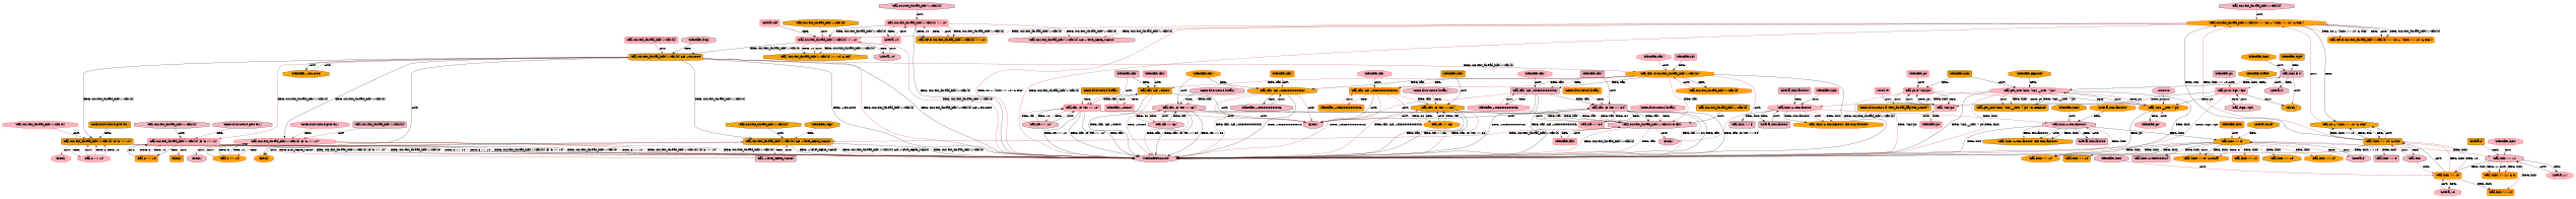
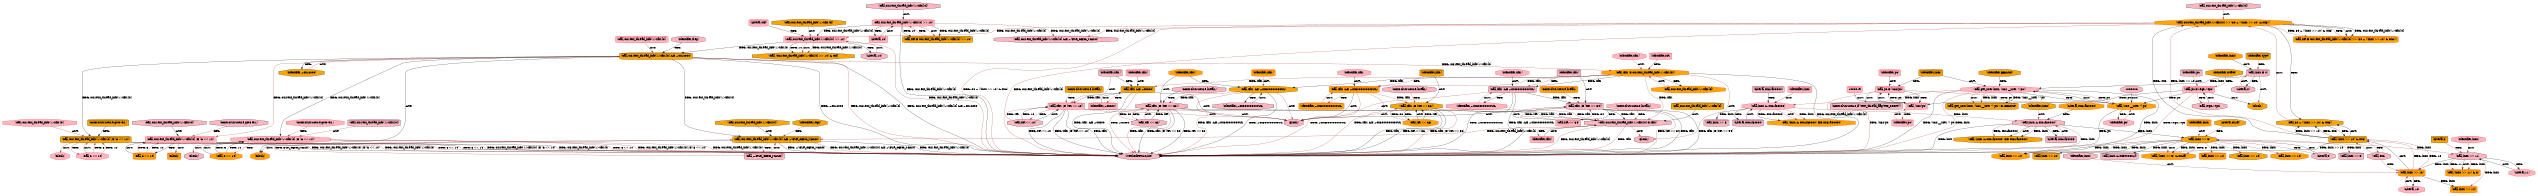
  digraph {
    node [color=black fillcolor=lightpink shape=octagon style=filled]
    edge [color=brown]
    n1 [fillcolor=orange label="(Call,current_thread_info()->xfsr[0] &= ~0x1c000)" shape=cylinder]
    n2 [fillcolor=orange label="(Call,current_thread_info()->xfsr[0] |= (6 << 14))" shape=cylinder]
    n3 [color=red label="(Call,current_thread_info()->xfsr[0] |= (6 << 14))" shape=cylinder]
    n4 [color=red label="(Call,current_thread_info()->xfsr[0] |= (6 << 14))"]
    n5 [color=red fillcolor=orange label="(Call,xfsr = current_thread_info()->xfsr[0])"]
    n6 [fillcolor=orange label="(Call,current_thread_info()->xfsr[0] &= ~(FSR_CEXC_MASK))" shape=cylinder]
    n7 [fillcolor=orange label="(Identifier,~0x1c000)"]
    n8 [color=red fillcolor=orange label="(Block,)"]
    n9 [label="(MethodReturn,int)"]
    n10 [color=red label="(Block,)"]
    n11 [color=red label="(Call,6 << 14)"]
    n12 [color=red fillcolor=orange label="(Block,)" shape=cylinder]
    n13 [color=red fillcolor=orange label="(Call,6 << 14)" shape=cylinder]
    n14 [label="(Block,)"]
    n15 [color=red fillcolor=orange label="(Call,6 << 14)"]
    n16 [fillcolor=orange label="(Call,xfsr &= ~0xc00)" shape=cylinder]
    n17 [label="(Call,current_thread_info()->xfsr[0] = xfsr)"]
    n18 [fillcolor=orange label="(Call,xfsr &= ~0x300000000UL)"]
    n19 [label="(Call,xfsr &= ~0xc00000000UL)" shape=cylinder]
    n20 [color=red fillcolor=orange label="(Call,xfsr &= ~0x3000000000UL)" shape=cylinder]
    n21 [label="(Block,)"]
    n22 [color=red fillcolor=orange label="(Call,current_thread_info()->xfsr[0])"]
    n23 [label="(Call,~(FSR_CEXC_MASK))" shape=cylinder]
    n24 [color=red label="(Call,current_thread_info()->xfsr[0] >> 14)" shape=cylinder]
    n25 [label="(Literal,14)"]
    n26 [fillcolor=orange label="(Call,(current_thread_info()->xfsr[0] >> 14) & 0xf)"]
    n27 [color=red label="(Call,current_thread_info()->xfsr[0] >> 10)" shape=cylinder]
    n28 [label="(Call,current_thread_info()->xfsr[0] &= ~(FSR_CEXC_MASK))"]
    n29 [color=red label="(Literal,10)" shape=cylinder]
    n30 [fillcolor=orange label="(Call,XR = current_thread_info()->xfsr[0] >> 10)" shape=cylinder]
    n31 [color=red fillcolor=orange label="(Call,current_thread_info()->xfsr[0] >> (30 + ((insn >> 10) & 0x6)))"]
    n32 [fillcolor=orange label="(Call,30 + ((insn >> 10) & 0x6))"]
    n33 [color=red fillcolor=orange label="(Call,XR = current_thread_info()->xfsr[0] >> (30 + ((insn >> 10) & 0x6)))" shape=cylinder]
    n34 [fillcolor=orange label="(Call,(insn >> 10) & 0x6)" shape=cylinder]
    n35 [label="(Call,0x6)"]
    n36 [color=red fillcolor=orange label="(Call,insn >> 10)" shape=cylinder]
    n37 [color=red label="(Literal,10)"]
    n38 [color=red fillcolor=orange label="(Call,insn >> 14)" shape=cylinder]
    n39 [label="(Call,insn >> 11)"]
    n40 [color=red fillcolor=orange label="(Call,(insn >> 11) & 3)" shape=cylinder]
    n41 [color=red label="(Literal,11)"]
    n42 [fillcolor=orange label="(Call,insn >> 5)"]
    n43 [label="(Literal,5)"]
    n44 [label="(Call,insn >> 5)" shape=cylinder]
    n45 [fillcolor=orange label="(Call,insn >> 10)" shape=cylinder]
    n46 [label="(Call,insn & 0x3e00001f)" shape=cylinder]
    n47 [color=red fillcolor=orange label="(Call,(insn >> 5) & 0x1ff)"]
    n48 [color=red fillcolor=orange label="(Call,insn >> 14)" shape=cylinder]
    n49 [color=red fillcolor=orange label="(Call,insn >> 14)"]
    n50 [fillcolor=orange label="(Call,insn >> 14)"]
    n51 [color=red fillcolor=orange label="(Call,insn >> 14)"]
    n52 [label="(Call,insn & 0xc1f80000)"]
    n53 [fillcolor=orange label="(Call,(insn & 0xc1f80000) == 0x81a80000)"]
    n54 [label="(Literal,0xc1f80000)" shape=cylinder]
    n55 [color=red label="(Call,insn & 0xc1f80000)"]
    n56 [label="(Literal,0xc1f80000)" shape=cylinder]
    n57 [color=red fillcolor=orange label="(Call,(insn & 0xc1f80000) == 0x81a00000)"]
    n58 [label="(Call,insn >> 5)" shape=cylinder]
    n59 [color=red label="(Call,get_user(insn, (u32 __user *) pc))"]
    n60 [color=red fillcolor=orange label="(Call,(u32 __user *) pc)"]
    n61 [fillcolor=orange label="(Call,get_user(insn, (u32 __user *) pc) != -EFAULT)" shape=cylinder]
    n62 [color=red label="(Identifier,pc)"]
    n63 [label="(Call,insn = 0)" shape=cylinder]
    n64 [label="(Literal,0)"]
    n65 [fillcolor=orange label="(Block,)"]
    n66 [color=red label="(Call,pc = (u32)pc)" shape=cylinder]
    n67 [color=red label="(Call,(u32)pc)" shape=cylinder]
-   n68 [fillcolor=orange label="(ControlStructure,if (test_thread_flag(TIF_32BIT)))" shape=cylinder]
+   n68 [label="(ControlStructure,if (test_thread_flag(TIF_32BIT)))" shape=cylinder]
    n69 [color=red label="(Identifier,pc)" shape=cylinder]
    n70 [color=red label="(Call,pc = regs->tpc)" shape=cylinder]
    n71 [label="(Call,regs->tpc)"]
    n72 [color=red label="(Call,xfsr |= (XR << 10))" shape=cylinder]
    n73 [label="(Block,)"]
    n74 [color=red label="(Identifier,~0xc00)" shape=cylinder]
    n75 [color=red label="(Identifier,xfsr)" shape=cylinder]
    n76 [label="(Call,xfsr |= (XR << 32))"]
    n77 [label="(Identifier,~0x300000000UL)"]
    n78 [label="(Call,xfsr |= (XR << 34))" shape=cylinder]
    n79 [color=red label="(Identifier,~0xc00000000UL)"]
    n80 [fillcolor=orange label="(Call,xfsr |= (XR << 36))"]
    n81 [color=red fillcolor=orange label="(Identifier,~0x3000000000UL)" shape=cylinder]
    n82 [label="(Call,XR << 10)"]
    n83 [label="(Call,XR << 32)"]
    n84 [color=red label="(Call,XR << 34)" shape=cylinder]
    n85 [color=red fillcolor=orange label="(Call,XR << 36)"]
    n86 [fillcolor=orange label="(Identifier,insn)" shape=cylinder]
    n87 [label="(Identifier,insn)"]
    n88 [label="(Identifier,xfsr)" shape=cylinder]
    n89 [fillcolor=orange label="(ControlStructure,goto err;)" shape=cylinder]
    n90 [color=red label="(Identifier,insn)"]
    n91 [label="(ControlStructure,break;)"]
    n92 [color=red label="(ControlStructure,goto err;)"]
    n93 [label="(Call,current_thread_info()->xfsr[0])" shape=cylinder]
    n94 [color=red fillcolor=orange label="(Literal,0x81a80000)"]
    n95 [color=red label="(Identifier,XR)" shape=cylinder]
    n96 [color=red label="(ControlStructure,break;)"]
    n97 [color=red fillcolor=orange label="(Identifier,xfsr)"]
    n98 [color=red label="(Identifier,pc)" shape=cylinder]
    n99 [fillcolor=orange label="(Identifier,EFAULT)"]
    n100 [label="(ControlStructure,break;)"]
    n101 [color=red label="(Call,current_thread_info()->xfsr[0])"]
    n102 [color=red label="(Call,current_thread_info()->xfsr[0])" shape=cylinder]
    n103 [label="(Identifier,freg)"]
    n104 [fillcolor=orange label="(Call,current_thread_info()->xfsr[0])"]
    n105 [fillcolor=orange label="(Identifier,tstate)"]
    n106 [label="(Identifier,xfsr)" shape=cylinder]
    n107 [color=red label="(Identifier,xfsr)"]
    n108 [label="(ControlStructure,goto err;)"]
    n109 [label="(Identifier,pc)" shape=cylinder]
    n110 [fillcolor=orange label="(Identifier,xfsr)" shape=cylinder]
    n111 [fillcolor=orange label="(Literal,3)" shape=cylinder]
    n112 [color=red label="(Identifier,insn)" shape=cylinder]
    n113 [fillcolor=orange label="(Call,current_thread_info()->xfsr[0])" shape=cylinder]
    n114 [label="(Call,current_thread_info()->xfsr[0])"]
    n115 [color=red label="(Identifier,xfsr)"]
    n116 [color=red fillcolor=orange label="(Identifier,xfsr)" shape=cylinder]
    n117 [label="(Call,current_thread_info()->xfsr[0])"]
    n118 [color=red label="(Identifier,xfsr)"]
    n119 [fillcolor=orange label="(Literal,0x1ff)"]
    n120 [fillcolor=orange label="(Identifier,regs)"]
    n121 [color=red fillcolor=orange label="(Identifier,insn)" shape=cylinder]
    n122 [fillcolor=orange label="(Identifier,insn)"]
    n123 [color=red label="(Identifier,xfsr)" shape=cylinder]
    n124 [label="(Call,current_thread_info()->xfsr[0])"]
    n125 [color=red fillcolor=orange label="(ControlStructure,break;)" shape=cylinder]
    n126 [fillcolor=orange label="(Identifier,type)" shape=cylinder]
    n127 [fillcolor=orange label="(ControlStructure,break;)" shape=cylinder]
    n128 [label="(Literal,0x81a00000)" shape=cylinder]
    n129 [color=red label="(Literal,0xf)" shape=cylinder]
    n130 [fillcolor=orange label="(Call,current_thread_info()->xfsr[0])"]
    n131 [color=red fillcolor=orange label="(Identifier,insn)"]
    1000226
    1000219 [color=red shape=cylinder]
    n1 -> n2 [color=black label="DDG: current_thread_info()->xfsr[0]"]
    n1 -> n3 [label="DDG: current_thread_info()->xfsr[0]"]
    n1 -> n4 [color=black label="DDG: current_thread_info()->xfsr[0]"]
    n1 -> n5 [label="DDG: current_thread_info()->xfsr[0]"]
    n1 -> n6 [color=black label="DDG: current_thread_info()->xfsr[0]"]
-   n1 -> n7 [color=black label="AST: "]
+   n1 -> n7 [color=black label="CFG: "]
    n1 -> n8 [color=black label="AST: "]
    n1 -> n9 [label="DDG: current_thread_info()->xfsr[0]"]
    n1 -> n9 [color=black label="DDG: current_thread_info()->xfsr[0] &= ~0x1c000"]
    n1 -> n9 [color=black label="DDG: ~0x1c000"]
    n2 -> n9 [label="DDG: current_thread_info()->xfsr[0]"]
    n2 -> n9 [label="DDG: 6 << 14"]
    n2 -> n9 [color=black label="DDG: current_thread_info()->xfsr[0] |= (6 << 14)"]
    n2 -> n10 [label="AST: "]
    n2 -> n11 [label="CFG: "]
    n3 -> n9 [color=black label="DDG: 6 << 14"]
    n3 -> n9 [label="DDG: current_thread_info()->xfsr[0] |= (6 << 14)"]
    n3 -> n9 [color=black label="DDG: current_thread_info()->xfsr[0]"]
    n3 -> n12 [label="AST: "]
    n3 -> n13 [color=black label="CFG: "]
    n4 -> n9 [label="DDG: current_thread_info()->xfsr[0] |= (6 << 14)"]
    n4 -> n9 [label="DDG: current_thread_info()->xfsr[0]"]
    n4 -> n9 [label="DDG: 6 << 14"]
    n4 -> n14 [label="AST: "]
    n4 -> n15 [label="CFG: "]
    n5 -> n9 [color=black label="DDG: current_thread_info()->xfsr[0]"]
    n5 -> n16 [label="DDG: xfsr"]
    n5 -> n17 [label="DDG: xfsr"]
    n5 -> n18 [color=black label="DDG: xfsr"]
    n5 -> n19 [color=black label="DDG: xfsr"]
    n5 -> n20 [label="DDG: xfsr"]
    n5 -> n21 [label="AST: "]
    n5 -> n22 [color=black label="CFG: "]
    n6 -> n8 [color=black label="AST: "]
    n6 -> n9 [label="DDG: current_thread_info()->xfsr[0] &= ~(FSR_CEXC_MASK)"]
    n6 -> n9 [color=black label="DDG: current_thread_info()->xfsr[0]"]
    n6 -> n9 [color=black label="DDG: ~(FSR_CEXC_MASK)"]
    n6 -> n23 [label="CFG: "]
    n7 -> n1 [label="AST: "]
    n11 -> n2 [label="AST: "]
    n11 -> n2 [label="DDG: 6"]
    n11 -> n2 [label="DDG: 14"]
    n13 -> n3 [color=black label="AST: "]
    n13 -> n3 [label="DDG: 6"]
    n13 -> n3 [label="DDG: 14"]
    n15 -> n4 [color=black label="AST: "]
    n15 -> n4 [color=black label="DDG: 6"]
    n15 -> n4 [color=black label="DDG: 14"]
    n16 -> n9 [color=black label="DDG: xfsr &= ~0xc00"]
    n16 -> n9 [label="DDG: ~0xc00"]
    n16 -> n72 [color=black label="DDG: xfsr"]
    n16 -> n73 [color=black label="AST: "]
    n16 -> n74 [label="CFG: "]
    n17 -> n6 [label="DDG: current_thread_info()->xfsr[0]"]
    n17 -> n9 [label="DDG: xfsr"]
    n17 -> n9 [label="DDG: current_thread_info()->xfsr[0]"]
    n17 -> n21 [label="AST: "]
    n17 -> n75 [label="CFG: "]
    n18 -> n9 [label="DDG: xfsr &= ~0x300000000UL"]
    n18 -> n9 [color=black label="DDG: ~0x300000000UL"]
    n18 -> n73 [label="AST: "]
    n18 -> n76 [label="DDG: xfsr"]
    n18 -> n77 [color=black label="CFG: "]
    n19 -> n9 [color=black label="DDG: ~0xc00000000UL"]
    n19 -> n9 [color=black label="DDG: xfsr &= ~0xc00000000UL"]
    n19 -> n73 [label="AST: "]
    n19 -> n78 [color=black label="DDG: xfsr"]
    n19 -> n79 [color=black label="CFG: "]
    n20 -> n9 [label="DDG: xfsr &= ~0x3000000000UL"]
    n20 -> n9 [label="DDG: ~0x3000000000UL"]
    n20 -> n73 [color=black label="AST: "]
    n20 -> n80 [label="DDG: xfsr"]
    n20 -> n81 [label="CFG: "]
    n22 -> n5 [label="AST: "]
    n23 -> n6 [label="AST: "]
    n23 -> n6 [label="DDG: FSR_CEXC_MASK"]
    n24 -> n1 [color=black label="DDG: current_thread_info()->xfsr[0]"]
    n24 -> n9 [label="DDG: current_thread_info()->xfsr[0]"]
    n24 -> n25 [color=black label="CFG: "]
    n24 -> n26 [label="AST: "]
    n24 -> n26 [label="DDG: current_thread_info()->xfsr[0]"]
    n24 -> n26 [color=black label="DDG: 14"]
    n25 -> n24 [label="AST: "]
    n27 -> n9 [color=black label="DDG: current_thread_info()->xfsr[0]"]
    n27 -> n24 [color=black label="DDG: current_thread_info()->xfsr[0]"]
    n27 -> n28 [label="DDG: current_thread_info()->xfsr[0]"]
    n27 -> n29 [color=black label="CFG: "]
    n27 -> n30 [label="AST: "]
    n27 -> n30 [color=black label="DDG: current_thread_info()->xfsr[0]"]
    n27 -> n30 [color=black label="DDG: 10"]
    n29 -> n27 [color=black label="AST: "]
    n30 -> n27 [label="CFG: "]
    n31 -> n9 [label="DDG: 30 + ((insn >> 10) & 0x6)"]
    n31 -> n9 [label="DDG: current_thread_info()->xfsr[0]"]
    n31 -> n24 [label="DDG: current_thread_info()->xfsr[0]"]
    n31 -> n28 [label="DDG: current_thread_info()->xfsr[0]"]
    n31 -> n32 [color=black label="CFG: "]
    n31 -> n33 [color=black label="AST: "]
    n31 -> n33 [color=black label="DDG: current_thread_info()->xfsr[0]"]
    n31 -> n33 [label="DDG: 30 + ((insn >> 10) & 0x6)"]
    n32 -> n31 [label="AST: "]
    n32 -> n34 [color=black label="CFG: "]
    n33 -> n31 [label="CFG: "]
    n34 -> n9 [color=black label="DDG: insn >> 10"]
    n34 -> n31 [label="DDG: insn >> 10"]
    n34 -> n31 [color=black label="DDG: 0x6"]
    n34 -> n32 [color=black label="AST: "]
    n34 -> n32 [color=black label="DDG: insn >> 10"]
    n34 -> n32 [color=black label="DDG: 0x6"]
    n34 -> n35 [label="CFG: "]
    n35 -> n34 [label="AST: "]
    n35 -> n36 [label="CFG: "]
    n36 -> n34 [color=black label="AST: "]
    n36 -> n34 [label="DDG: insn"]
    n36 -> n34 [label="DDG: 10"]
    n36 -> n37 [color=black label="CFG: "]
    n36 -> n38 [color=black label="DDG: insn"]
    n37 -> n36 [label="AST: "]
    n39 -> n36 [color=black label="DDG: insn"]
    n39 -> n38 [label="DDG: insn"]
    n39 -> n40 [color=black label="AST: "]
    n39 -> n40 [label="DDG: insn"]
    n39 -> n40 [label="DDG: 11"]
    n39 -> n41 [color=black label="CFG: "]
    n41 -> n39 [color=black label="AST: "]
    n42 -> n9 [color=black label="DDG: insn"]
    n42 -> n39 [label="DDG: insn"]
    n42 -> n43 [label="CFG: "]
    n42 -> n44 [label="DDG: insn"]
    n42 -> n45 [color=black label="DDG: insn"]
    n42 -> n46 [color=black label="DDG: insn"]
    n42 -> n47 [label="AST: "]
    n42 -> n47 [color=black label="DDG: insn"]
    n42 -> n47 [label="DDG: 5"]
    n42 -> n48 [label="DDG: insn"]
    n42 -> n49 [label="DDG: insn"]
    n42 -> n50 [label="DDG: insn"]
    n42 -> n51 [label="DDG: insn"]
    n43 -> n42 [color=black label="AST: "]
    n52 -> n9 [color=black label="DDG: insn"]
    n52 -> n42 [color=black label="DDG: insn"]
    n52 -> n49 [label="DDG: insn"]
    n52 -> n53 [color=black label="AST: "]
    n52 -> n53 [color=black label="DDG: insn"]
    n52 -> n53 [label="DDG: 0xc1f80000"]
    n52 -> n54 [color=black label="CFG: "]
    n54 -> n52 [label="AST: "]
    n55 -> n52 [label="DDG: insn"]
    n55 -> n56 [color=black label="CFG: "]
    n55 -> n57 [label="AST: "]
    n55 -> n57 [label="DDG: insn"]
    n55 -> n57 [color=black label="DDG: 0xc1f80000"]
    n55 -> n58 [color=black label="DDG: insn"]
    n56 -> n55 [color=black label="AST: "]
    n59 -> n9 [color=black label="DDG: (u32 __user *) pc"]
    n59 -> n9 [label="DDG: insn"]
    n59 -> n49 [color=black label="DDG: insn"]
    n59 -> n55 [label="DDG: insn"]
    n59 -> n60 [color=black label="CFG: "]
    n59 -> n61 [label="AST: "]
    n59 -> n61 [label="DDG: insn"]
    n59 -> n61 [color=black label="DDG: (u32 __user *) pc"]
    n60 -> n9 [color=black label="DDG: pc"]
    n60 -> n59 [color=black label="AST: "]
    n60 -> n59 [label="DDG: pc"]
    n60 -> n62 [color=black label="CFG: "]
    n62 -> n60 [label="AST: "]
    n63 -> n59 [color=black label="DDG: insn"]
    n63 -> n64 [color=black label="CFG: "]
    n63 -> n65 [label="AST: "]
    n64 -> n63 [label="AST: "]
    n66 -> n9 [label="DDG: (u32)pc"]
    n66 -> n60 [label="DDG: pc"]
    n66 -> n67 [color=black label="CFG: "]
    n66 -> n68 [label="AST: "]
    n67 -> n66 [color=black label="AST: "]
    n67 -> n66 [color=black label="DDG: pc"]
    n67 -> n69 [label="CFG: "]
    n69 -> n67 [label="AST: "]
    n70 -> n9 [label="DDG: regs->tpc"]
    n70 -> n60 [color=black label="DDG: pc"]
    n70 -> n65 [color=black label="AST: "]
    n70 -> n67 [color=black label="DDG: pc"]
    n70 -> n71 [label="CFG: "]
    n71 -> n70 [color=black label="AST: "]
    n72 -> n9 [color=black label="DDG: xfsr"]
    n72 -> n9 [color=black label="DDG: XR << 10"]
    n72 -> n9 [color=black label="DDG: xfsr |= (XR << 10)"]
    n72 -> n17 [color=black label="DDG: xfsr"]
    n72 -> n73 [label="AST: "]
    n72 -> n82 [label="CFG: "]
    n74 -> n16 [color=black label="AST: "]
    n75 -> n17 [color=black label="AST: "]
    n76 -> n9 [color=black label="DDG: XR << 32"]
    n76 -> n9 [label="DDG: xfsr"]
    n76 -> n9 [color=black label="DDG: xfsr |= (XR << 32)"]
    n76 -> n17 [color=black label="DDG: xfsr"]
    n76 -> n73 [label="AST: "]
    n76 -> n83 [label="CFG: "]
    n77 -> n18 [color=black label="AST: "]
    n78 -> n9 [color=black label="DDG: xfsr |= (XR << 34)"]
    n78 -> n9 [label="DDG: XR << 34"]
    n78 -> n9 [color=black label="DDG: xfsr"]
    n78 -> n17 [color=black label="DDG: xfsr"]
    n78 -> n73 [color=black label="AST: "]
    n78 -> n84 [color=black label="CFG: "]
    n79 -> n19 [label="AST: "]
    n80 -> n9 [label="DDG: xfsr |= (XR << 36)"]
    n80 -> n9 [color=black label="DDG: xfsr"]
    n80 -> n9 [color=black label="DDG: XR << 36"]
    n80 -> n17 [label="DDG: xfsr"]
    n80 -> n73 [label="AST: "]
    n80 -> n85 [color=black label="CFG: "]
    n81 -> n20 [label="AST: "]
    n82 -> n72 [color=black label="AST: "]
    n82 -> n72 [label="DDG: XR"]
    n82 -> n72 [color=black label="DDG: 10"]
    n83 -> n76 [label="AST: "]
    n83 -> n76 [color=black label="DDG: XR"]
    n83 -> n76 [label="DDG: 32"]
    n84 -> n78 [color=black label="AST: "]
    n84 -> n78 [label="DDG: XR"]
    n84 -> n78 [label="DDG: 34"]
    n85 -> n80 [color=black label="AST: "]
    n85 -> n80 [color=black label="DDG: XR"]
    n85 -> n80 [label="DDG: 36"]
    n86 -> n59 [color=black label="AST: "]
    n86 -> n66 [color=black label="CFG: "]
    n87 -> n36 [label="AST: "]
    n88 -> n19 [label="CFG: "]
    n88 -> n78 [color=black label="AST: "]
    n89 -> n2 [color=black label="CFG: "]
    n90 -> n39 [label="AST: "]
    n91 -> n80 [label="CFG: "]
    n92 -> n4 [label="CFG: "]
    n93 -> n4 [label="AST: "]
    n94 -> n52 [color=black label="CFG: "]
    n95 -> n5 [color=black label="CFG: "]
    n96 -> n17 [label="CFG: "]
    n97 -> n18 [color=black label="CFG: "]
    n97 -> n76 [color=black label="AST: "]
    n98 -> n66 [color=black label="AST: "]
    n99 -> n59 [color=black label="CFG: "]
    n100 -> n76 [color=black label="CFG: "]
    n101 -> n2 [label="AST: "]
    n102 -> n1 [label="AST: "]
    n103 -> n1 [color=black label="CFG: "]
    n104 -> n6 [color=black label="AST: "]
    n105 -> n70 [label="CFG: "]
    n106 -> n16 [color=black label="CFG: "]
    n106 -> n72 [label="AST: "]
    n107 -> n19 [color=black label="AST: "]
    n108 -> n3 [label="CFG: "]
    n109 -> n70 [label="AST: "]
    n110 -> n20 [label="CFG: "]
    n110 -> n80 [color=black label="AST: "]
    n111 -> n39 [label="CFG: "]
    n112 -> n55 [color=black label="AST: "]
    n113 -> n17 [color=black label="AST: "]
    n114 -> n31 [label="AST: "]
    n115 -> n5 [label="AST: "]
    n116 -> n18 [label="AST: "]
    n117 -> n3 [color=black label="AST: "]
    n118 -> n20 [color=black label="AST: "]
    n119 -> n42 [label="CFG: "]
    n120 -> n6 [label="CFG: "]
    n121 -> n42 [label="AST: "]
    n122 -> n52 [label="AST: "]
    n123 -> n16 [color=black label="AST: "]
    n124 -> n27 [color=black label="AST: "]
    n125 -> n78 [label="CFG: "]
    n126 -> n63 [label="CFG: "]
    n127 -> n72 [label="CFG: "]
    n128 -> n55 [color=black label="CFG: "]
    n129 -> n24 [color=black label="CFG: "]
    n130 -> n24 [label="AST: "]
    n131 -> n63 [color=black label="AST: "]
    1000226 -> n60 [color=black label="AST: "]
    1000219 -> n67 [color=black label="AST: "]
  }
